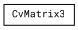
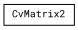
  digraph {
    rankdir=LR
    fontname="Roboto Mono"
-   n1 [color=black fillcolor=white fontname="Roboto Mono" fontsize=10 height=0.2 label=CvMatrix3 shape=record style=filled width=0.4]
+   n1 [color=black fillcolor=white fontname="Roboto Mono" fontsize=10 height=0.2 label=CvMatrix2 shape=record style=filled width=0.4]
  }
